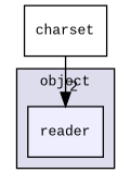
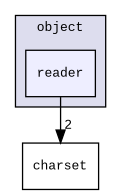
  digraph {
    compound=true
    node [fontname=CourierNew fontsize=10 shape=box]
    n1 [fillcolor="#eeeeff" label=reader pencolor=black style=filled]
    n2 [label=charset]
    subgraph cluster_1 {
      bgcolor="#ddddee"
      fontname=CourierNew
      fontsize=10
      label=object
      pencolor=black
      n1
    }
-   n2 -> n1 [headlabel=2 labeldistance=1.5 labelfontname=CourierNew labelfontsize=10]
+   n1 -> n2 [headlabel=2 labeldistance=1.5 labelfontname=CourierNew labelfontsize=10]
  }
